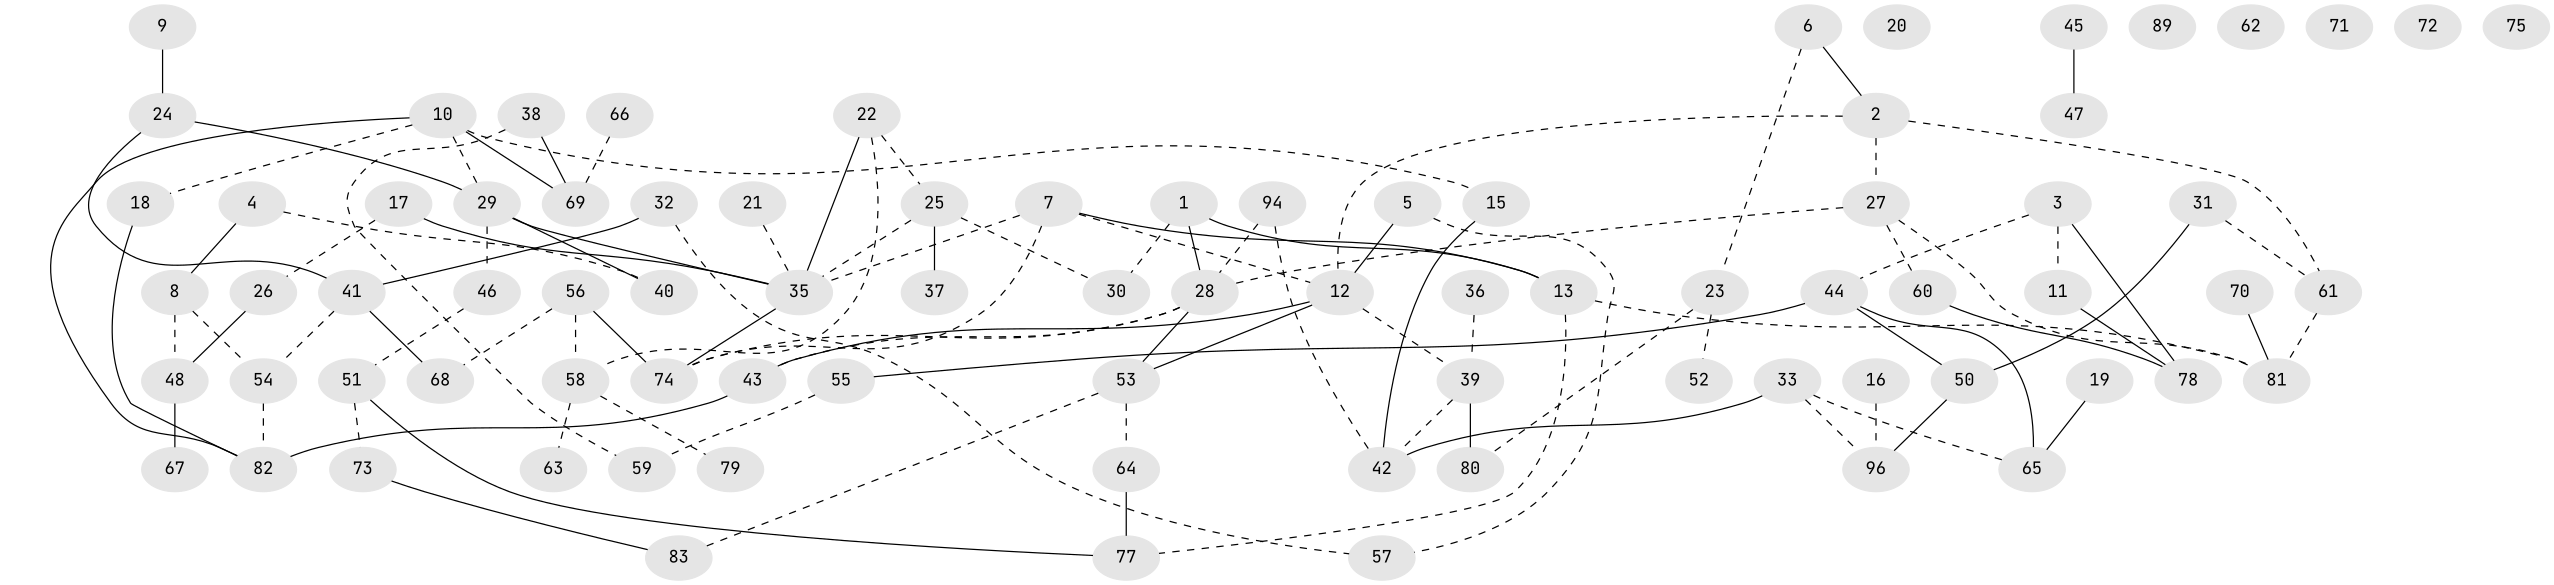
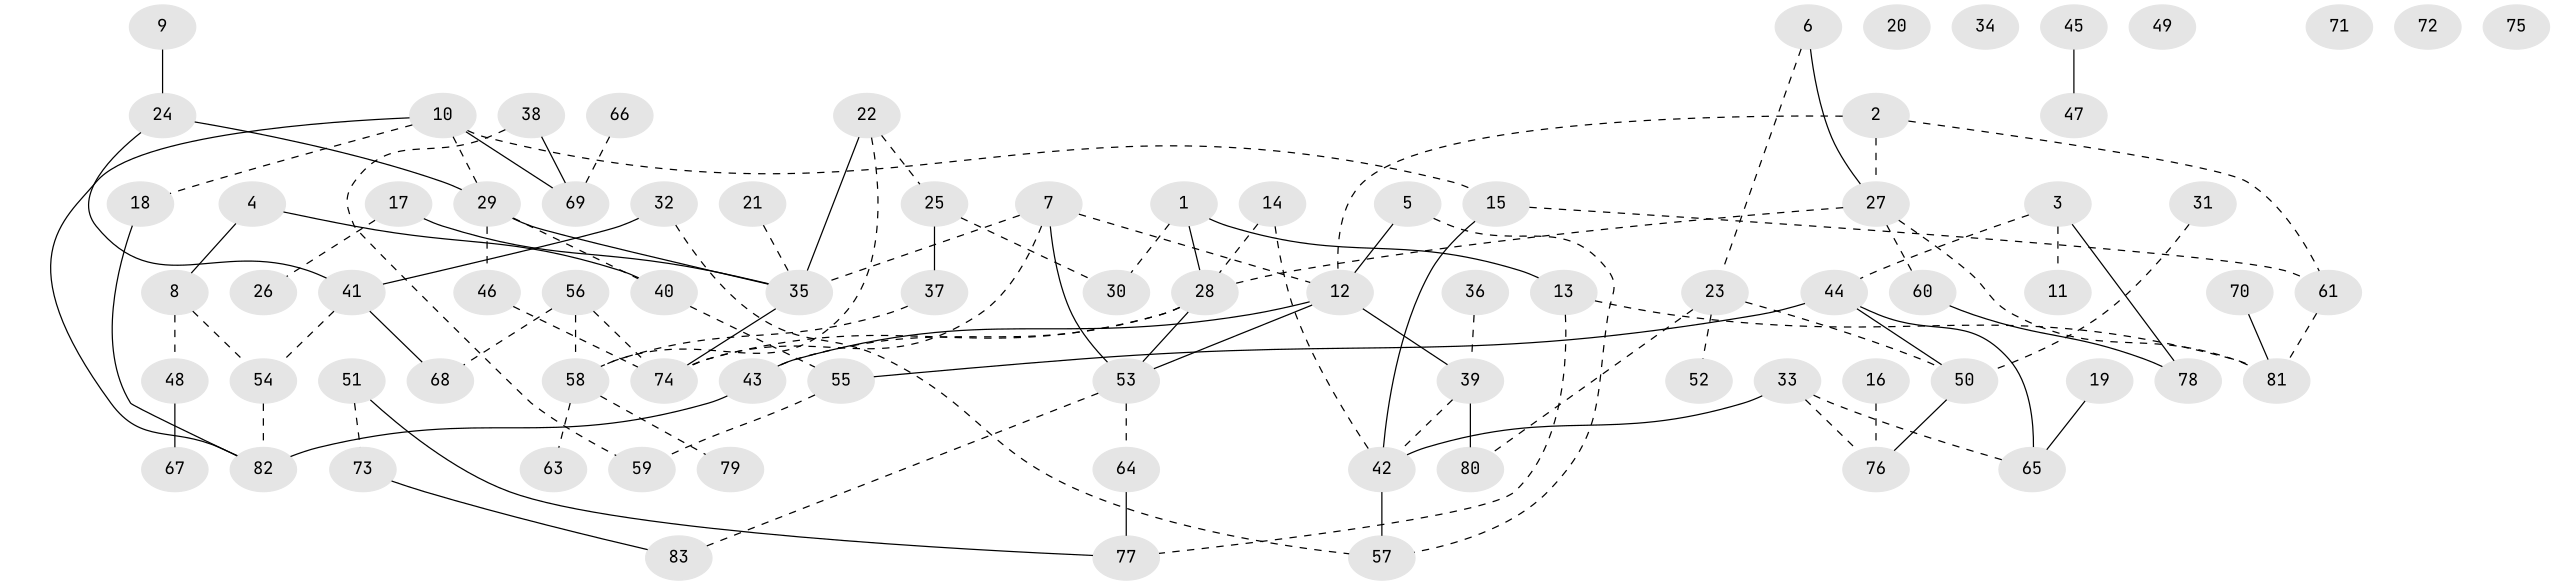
  graph {
    fontname="JetBrains Mono"
    node [color=gray90 fontname="JetBrains Mono" style=filled]
    edge [fontname="JetBrains Mono" style=dashed]
    1
    13
    28
    30
    77
    81
    74
    43
    53
    2
    12
    27
    61
    39
    60
    3
    11
    44
    78
    65
    50
    55
    4
    8
    40
    48
    54
    5
    57
    6
    23
    52
    80
    7
    35
    67
    82
    9
    24
    29
    41
    10
    15
    18
    69
    42
    46
    64
    83
-   14 [label=94]
+   14
    16
-   76 [label=96]
+   76
    17
    26
    19
    20
    21
    22
    25
    58
    37
    63
    79
    68
    31
    32
    33
+   34
    36
    38
    59
    45
    47
-   49 [label=89]
+   49
    51
    73
    56
-   62
    66
    70
    71
    72
    75
    1 -- 13 [style=solid]
    1 -- 28 [style=solid]
    1 -- 30
    13 -- 77
    13 -- 81
    28 -- 74
    28 -- 43
    28 -- 53 [style=solid]
    43 -- 82 [style=solid]
    53 -- 64
    53 -- 83
    2 -- 12
    2 -- 27
    2 -- 61
    12 -- 43 [style=solid]
    12 -- 53 [style=solid]
-   12 -- 39
+   12 -- 39 [style=solid]
    27 -- 28
    27 -- 81
    27 -- 60
    61 -- 81
    39 -- 80 [style=solid]
    39 -- 42
    60 -- 78 [style=solid]
    3 -- 11
    3 -- 44
    3 -- 78 [style=solid]
-   11 -- 78 [style=solid]
    44 -- 65 [style=solid]
    44 -- 50 [style=solid]
    44 -- 55 [style=solid]
    50 -- 76 [style=solid]
    55 -- 59
    4 -- 8 [style=solid]
-   4 -- 40
+   4 -- 40 [style=solid]
    8 -- 48
    8 -- 54
+   40 -- 55
    48 -- 67 [style=solid]
    54 -- 82
    5 -- 12 [style=solid]
    5 -- 57
-   6 -- 2 [style=solid]
+   6 -- 27 [style=solid]
    6 -- 23
+   23 -- 50
    23 -- 52
    23 -- 80
-   7 -- 13 [style=solid]
+   7 -- 53 [style=solid]
    7 -- 74
    7 -- 12
    7 -- 35
    35 -- 74 [style=solid]
    9 -- 24 [style=solid]
    24 -- 29 [style=solid]
    24 -- 41 [style=solid]
-   29 -- 40 [style=solid]
+   29 -- 40
    29 -- 35 [style=solid]
    29 -- 46
    41 -- 54
    41 -- 68 [style=solid]
    10 -- 82 [style=solid]
    10 -- 29
    10 -- 15
    10 -- 18
    10 -- 69 [style=solid]
    15 -- 42 [style=solid]
    18 -- 82 [style=solid]
-   46 -- 51
+   42 -- 57 [style=solid]
+   46 -- 74
    64 -- 77 [style=solid]
    14 -- 28
    14 -- 42
    16 -- 76
    17 -- 35 [style=solid]
    17 -- 26
-   26 -- 48 [style=solid]
    19 -- 65 [style=solid]
    21 -- 35
    22 -- 35 [style=solid]
    22 -- 25
    22 -- 58
    25 -- 30
-   25 -- 35
    25 -- 37 [style=solid]
    58 -- 63
    58 -- 79
-   31 -- 61
-   31 -- 50 [style=solid]
+   37 -- 58
+   15 -- 61
+   31 -- 50
    32 -- 57
    32 -- 41 [style=solid]
    33 -- 65
    33 -- 42 [style=solid]
    33 -- 76
    36 -- 39
    38 -- 69 [style=solid]
    38 -- 59
    45 -- 47 [style=solid]
    51 -- 77 [style=solid]
    51 -- 73
    73 -- 83 [style=solid]
-   56 -- 74 [style=solid]
+   56 -- 74
    56 -- 58
    56 -- 68
    66 -- 69
    70 -- 81 [style=solid]
  }
